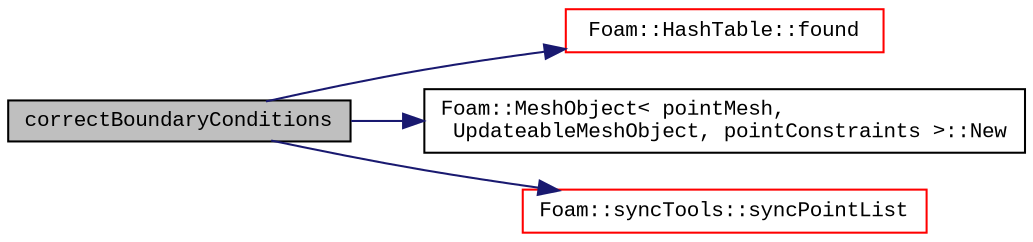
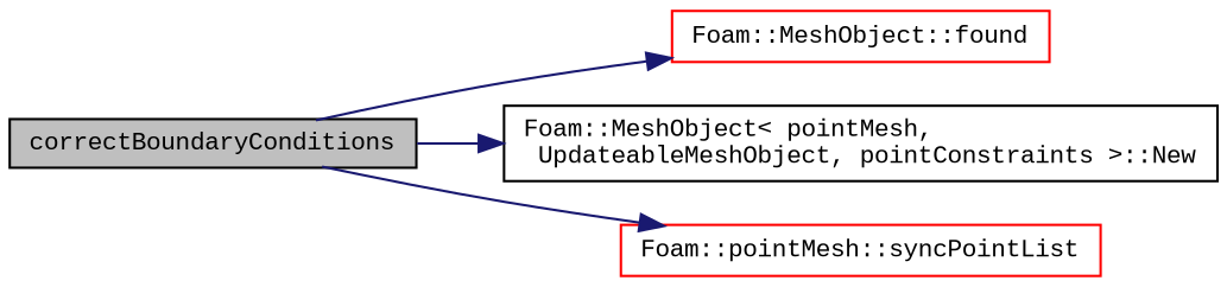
  digraph {
    fontname="Liberation Mono"
    rankdir=LR
    node [color=black fontname="Liberation Mono" fontsize=10 shape=record]
    edge [color=midnightblue fontname="Liberation Mono" fontsize=10 labelfontname=Helvetica labelfontsize=10 style=solid]
    n1 [fillcolor=grey75 fontcolor=black height=0.2 label=correctBoundaryConditions style=filled width=0.4]
-   n2 [color=red height=0.2 label="Foam::HashTable::found" width=0.4]
+   n2 [color=red height=0.2 label="Foam::MeshObject::found" width=0.4]
    n3 [height=0.2 label="Foam::MeshObject\< pointMesh,\l UpdateableMeshObject, pointConstraints \>::New" width=0.4]
-   n4 [color=red height=0.2 label="Foam::syncTools::syncPointList" width=0.4]
+   n4 [color=red height=0.2 label="Foam::pointMesh::syncPointList" width=0.4]
    n1 -> n2
    n1 -> n3
    n1 -> n4
  }
